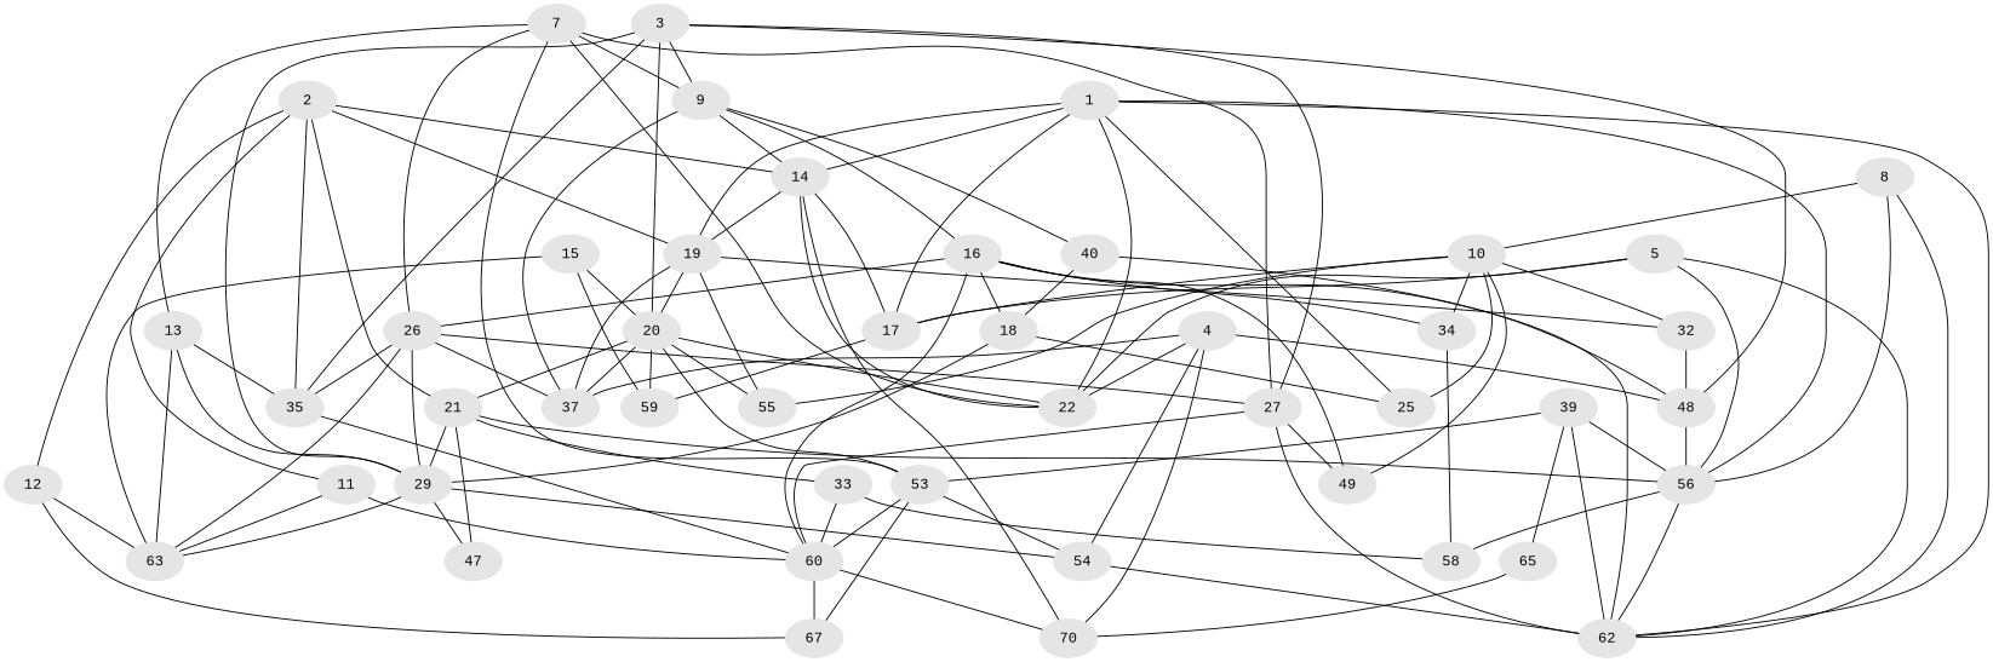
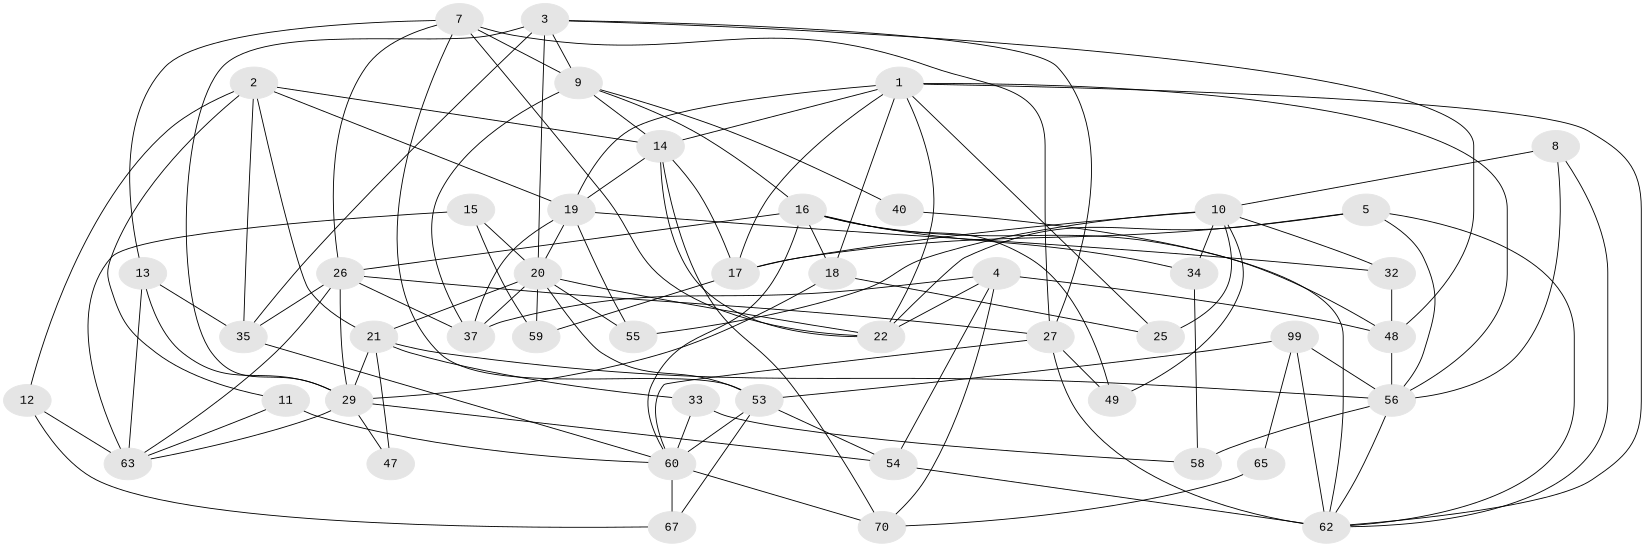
  graph {
    fontname="Liberation Mono"
    node [color=gray90 fontname="Liberation Mono" style=filled]
    edge [fontname="Liberation Mono"]
    1 [super="+50"]
    14 [super="+36"]
    17 [super="+46"]
    18 [super="+30"]
    19 [super="+76"]
    22 [super="+23"]
    25
    56 [super="+73"]
    62 [super="+66"]
    70
    59
    29 [super="+71"]
    20 [super="+28"]
    37 [super="+61"]
    32
    55
    58
    2 [super="+74"]
    11
    12
    21 [super="+69"]
    35 [super="+41"]
    60 [super="+77"]
    63 [super="+75"]
    67
    33
    47
    3 [super="+6"]
    9 [super="+52"]
    27 [super="+44"]
    48 [super="+72"]
    16 [super="+51"]
    40
    53 [super="+57"]
    49
    54 [super="+68"]
    4 [super="+24"]
    5
    7 [super="+43"]
    13 [super="+64"]
    26 [super="+38"]
    10 [super="+31"]
    34 [super="+42"]
    8
    15
-   39 [super="+45"]
+   39 [super="+45" label=99]
    65
    1 -- 14
    1 -- 17
-   40 -- 18
+   1 -- 18
    1 -- 19
    1 -- 22
    1 -- 25
    1 -- 56
    1 -- 62
    14 -- 17
    14 -- 19
    14 -- 22
    14 -- 70
    17 -- 59
    18 -- 25
    18 -- 29
    19 -- 20
    19 -- 37
    19 -- 32
    19 -- 55
    56 -- 62
    56 -- 58
    29 -- 63
    29 -- 47
    29 -- 54
    20 -- 22
    20 -- 59
    20 -- 37
    20 -- 55
    20 -- 21
    20 -- 53
    32 -- 48
    2 -- 14
    2 -- 19
    2 -- 11
    2 -- 12
    2 -- 21
    2 -- 35
    11 -- 60
    11 -- 63
    12 -- 63 [weight=2]
    12 -- 67
    21 -- 56
    21 -- 29
    21 -- 33
    21 -- 47
    35 -- 60
    60 -- 70
    60 -- 67
    33 -- 58
    33 -- 60
    3 -- 29
    3 -- 20
    3 -- 35
    3 -- 9
    3 -- 27
    3 -- 48
    9 -- 14
    9 -- 37 [weight=2]
    9 -- 16
    9 -- 40
    27 -- 62
    27 -- 60
    27 -- 49
    48 -- 56
    16 -- 18
    16 -- 60
    16 -- 48
    16 -- 49
    16 -- 26
    16 -- 34
    40 -- 62
    53 -- 60 [weight=2]
    53 -- 67
    53 -- 54
    54 -- 62
    4 -- 22 [weight=2]
    4 -- 70
    4 -- 37
    4 -- 48
    4 -- 54
    5 -- 17
    5 -- 22
    5 -- 56
    5 -- 62
    7 -- 22
    7 -- 9
    7 -- 27
    7 -- 53
    7 -- 13
    7 -- 26
    13 -- 29
    13 -- 35
    13 -- 63
    26 -- 29
    26 -- 37
    26 -- 35
    26 -- 63
    26 -- 27
    10 -- 17
    10 -- 25
    10 -- 32
    10 -- 55
    10 -- 49
    10 -- 34 [weight=2]
    34 -- 58
    8 -- 56
    8 -- 62
    8 -- 10
    15 -- 59
    15 -- 20
    15 -- 63
    39 -- 56
    39 -- 62 [weight=3]
    39 -- 53
    39 -- 65
    65 -- 70
  }
